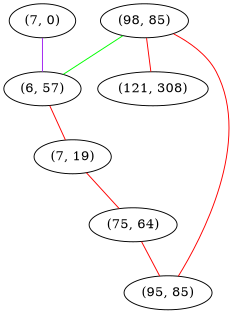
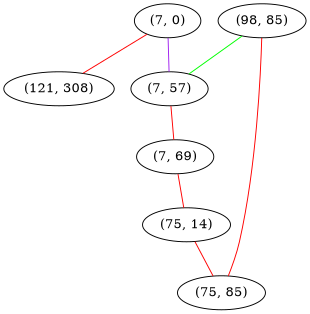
  graph {
    edge [color=red weight=1]
    n1 [label="(7, 0)"]
-   "(7, 57)" [label="(6, 57)"]
-   "(7, 69)" [label="(7, 19)"]
+   "(7, 57)"
+   "(7, 69)"
    "(98, 85)"
    n5 [label="(121, 308)"]
-   "(95, 85)"
-   "(75, 64)"
+   "(95, 85)" [label="(75, 85)"]
+   "(75, 64)" [label="(75, 14)"]
    n1 -- "(7, 57)" [color=purple weight=4]
    "(7, 57)" -- "(7, 69)"
    "(7, 69)" -- "(75, 64)"
    "(98, 85)" -- "(7, 57)" [color=green weight=2]
-   "(98, 85)" -- n5
+   n1 -- n5
    "(98, 85)" -- "(95, 85)"
    "(75, 64)" -- "(95, 85)"
  }
